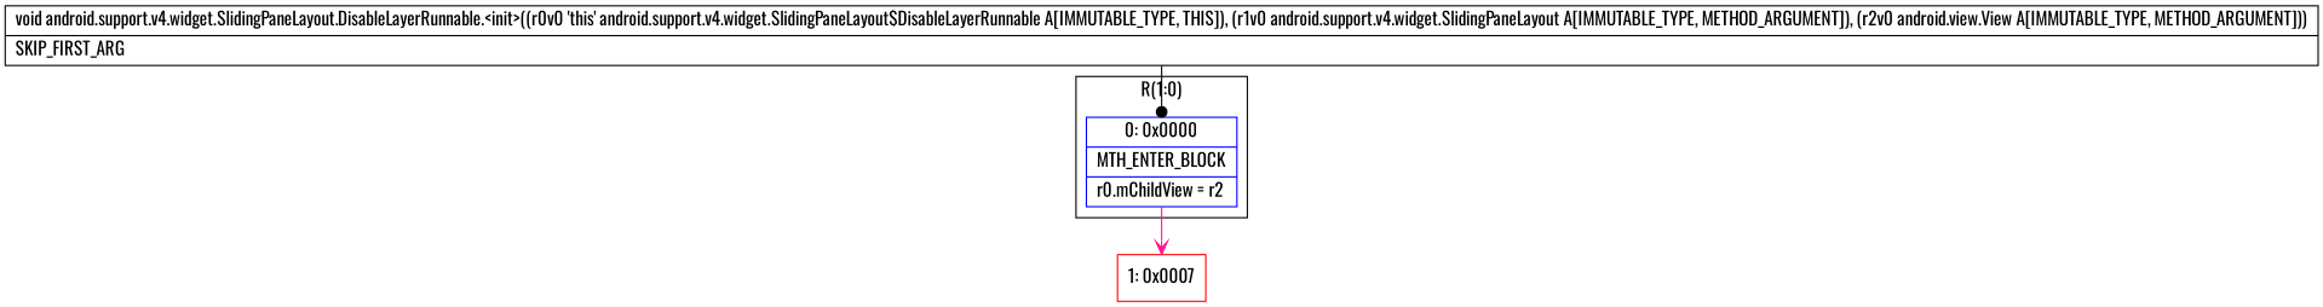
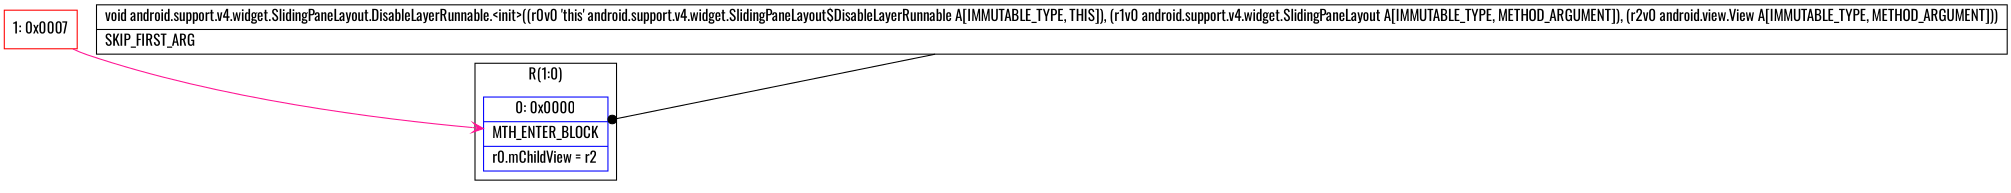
  digraph {
    fontname=Oswald
    node [shape=record fontname=Oswald]
    edge [fontname=Oswald]
    n1 [color=blue label="{0\:\ 0x0000|MTH_ENTER_BLOCK\l|r0.mChildView = r2\l}"]
    n2 [color=red label="{1\:\ 0x0007}"]
    n3 [label="{void android.support.v4.widget.SlidingPaneLayout.DisableLayerRunnable.\<init\>((r0v0 'this' android.support.v4.widget.SlidingPaneLayout$DisableLayerRunnable A[IMMUTABLE_TYPE, THIS]), (r1v0 android.support.v4.widget.SlidingPaneLayout A[IMMUTABLE_TYPE, METHOD_ARGUMENT]), (r2v0 android.view.View A[IMMUTABLE_TYPE, METHOD_ARGUMENT]))  | SKIP_FIRST_ARG\l}"]
    subgraph cluster_1 {
      label="R(1:0)"
      n1
    }
-   n1 -> n2 [color=deeppink arrowhead=vee]
+   n2 -> n1 [color=deeppink arrowhead=vee]
    n3 -> n1 [color=black arrowhead=dot]
  }
